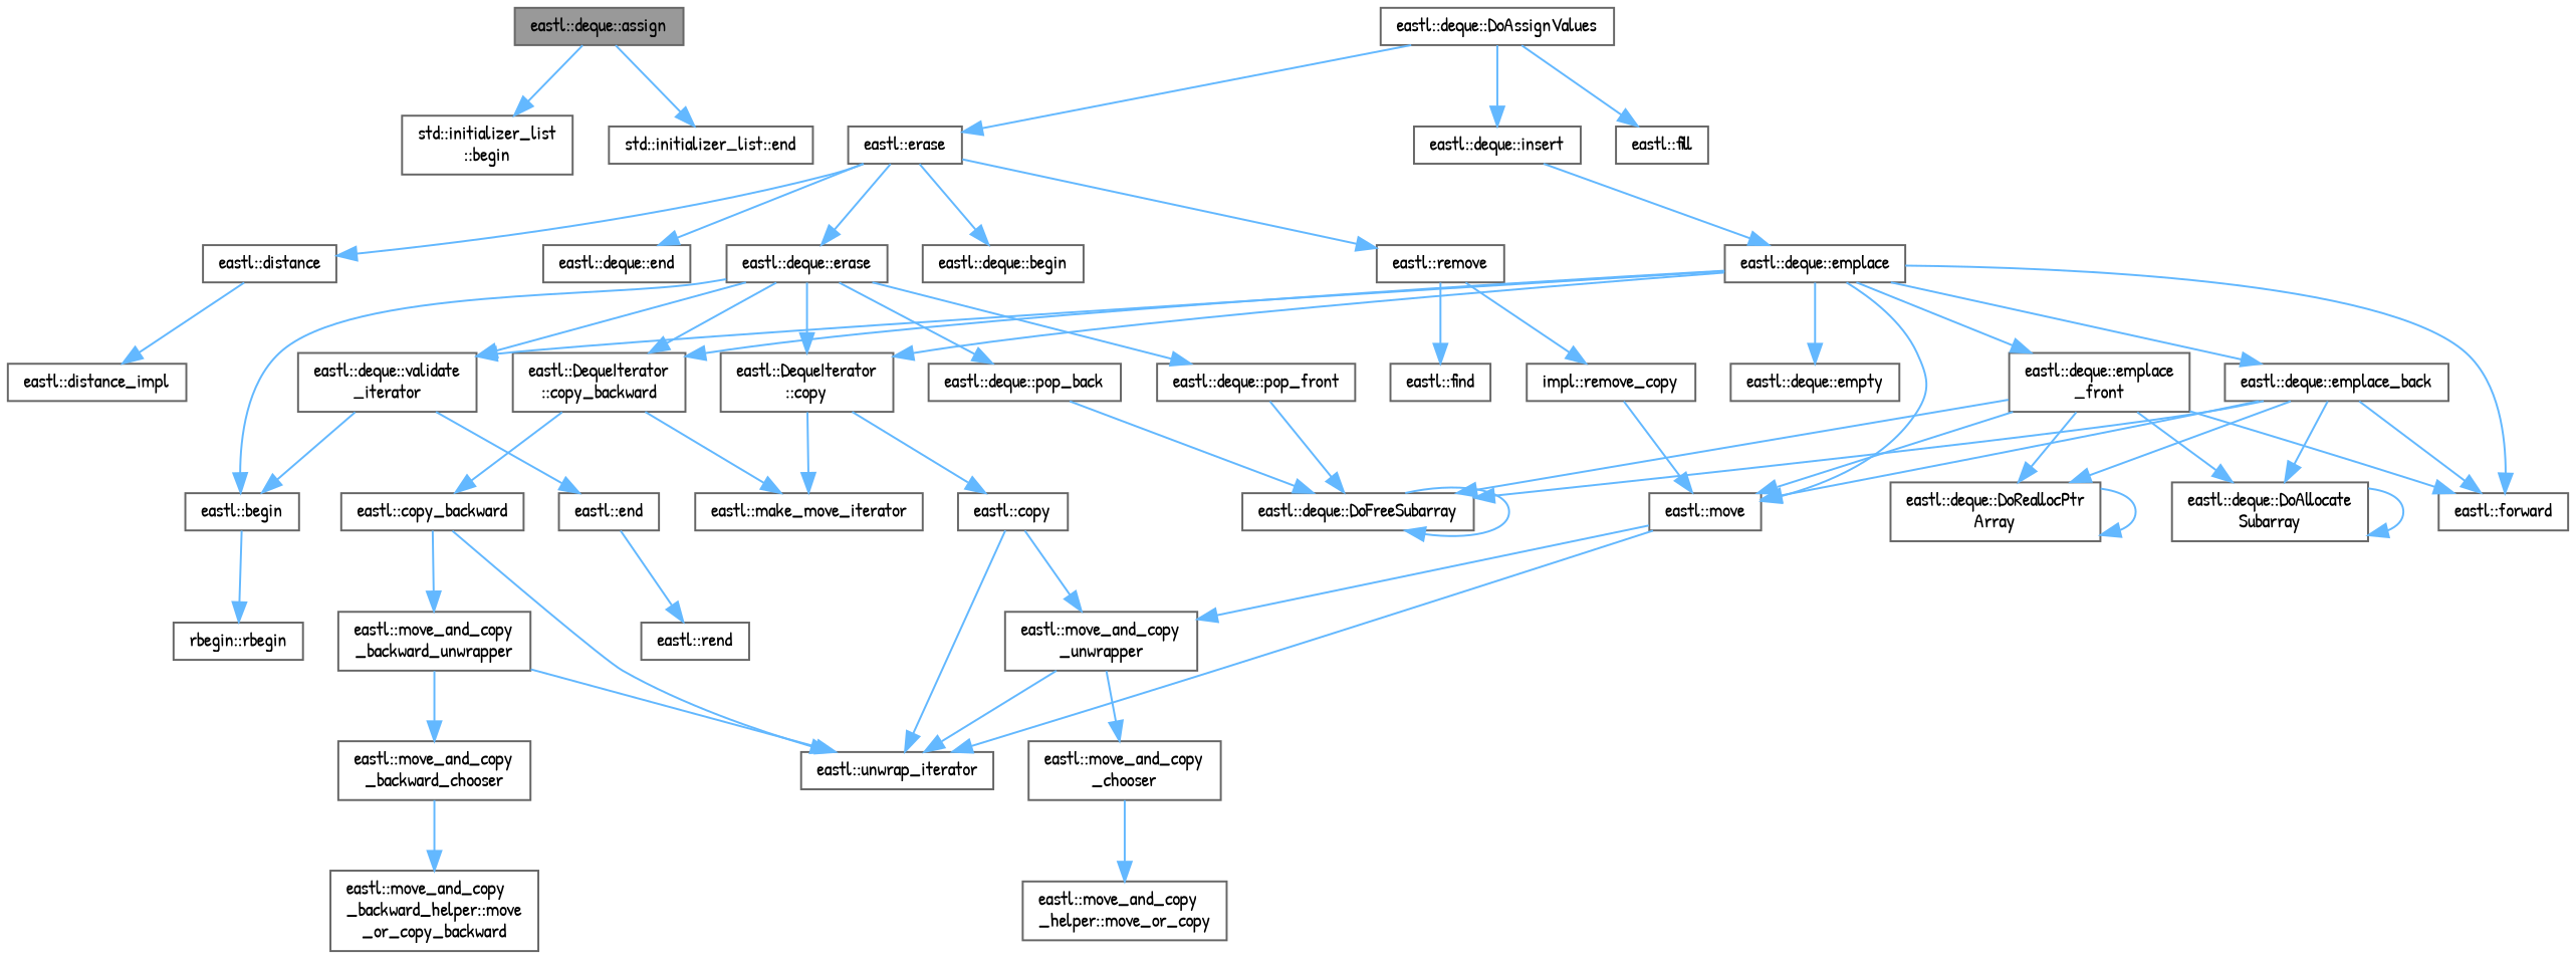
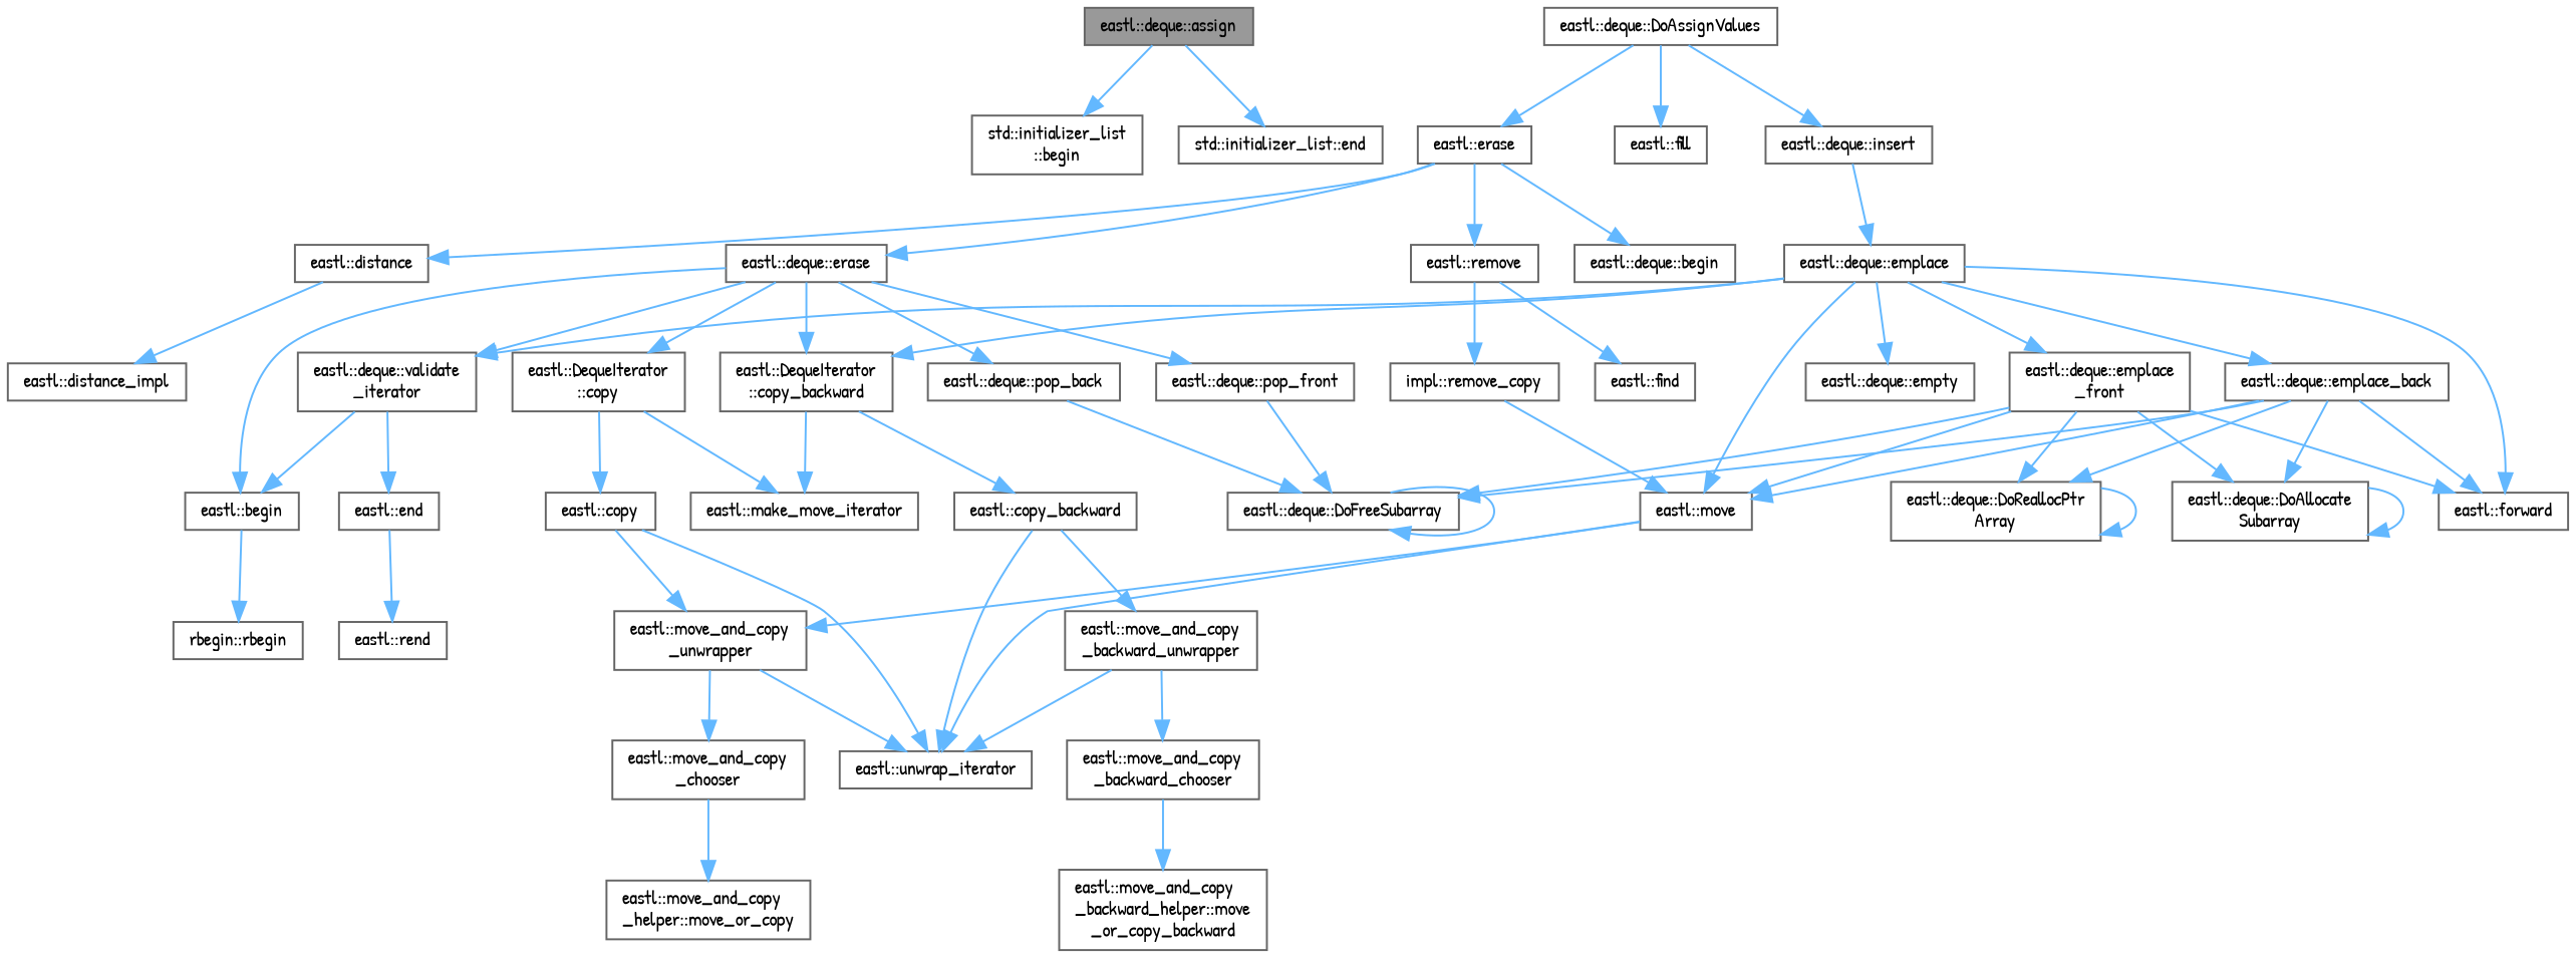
  digraph {
    fontname="Patrick Hand"
    rankdir=TB
    node [color=grey40 fillcolor=white fontname="Patrick Hand" fontsize=10 shape=box style=filled]
    edge [color=steelblue1 fontname="Patrick Hand" fontsize=10 labelfontname=Helvetica labelfontsize=10 style=solid]
    n1 [color=gray40 fillcolor=grey60 fontcolor=black height=0.2 label="eastl::deque::assign" width=0.4]
    n2 [height=0.2 label="std::initializer_list\l::begin" width=0.4]
    n3 [height=0.2 label="std::initializer_list::end" width=0.4]
    n4 [height=0.2 label="eastl::deque::DoAssignValues" width=0.4]
    n5 [height=0.2 label="eastl::erase" width=0.4]
    n6 [height=0.2 label="eastl::fill" width=0.4]
    n7 [height=0.2 label="eastl::deque::insert" width=0.4]
    n8 [height=0.2 label="eastl::deque::begin" width=0.4]
    n9 [height=0.2 label="eastl::distance" width=0.4]
-   n10 [height=0.2 label="eastl::deque::end" width=0.4]
    n11 [height=0.2 label="eastl::deque::erase" width=0.4]
    n12 [height=0.2 label="eastl::remove" width=0.4]
    n13 [height=0.2 label="eastl::deque::emplace" width=0.4]
    n14 [height=0.2 label="eastl::distance_impl" width=0.4]
    n15 [height=0.2 label="eastl::DequeIterator\l::copy" width=0.4]
    n16 [height=0.2 label="eastl::DequeIterator\l::copy_backward" width=0.4]
    n17 [height=0.2 label="eastl::deque::pop_back" width=0.4]
    n18 [height=0.2 label="eastl::deque::pop_front" width=0.4]
    n19 [height=0.2 label="eastl::deque::validate\l_iterator" width=0.4]
    n20 [height=0.2 label="eastl::begin" width=0.4]
    n21 [height=0.2 label="eastl::find" width=0.4]
    n22 [height=0.2 label="impl::remove_copy" width=0.4]
    n23 [height=0.2 label="eastl::copy" width=0.4]
    n24 [height=0.2 label="eastl::make_move_iterator" width=0.4]
    n25 [height=0.2 label="eastl::copy_backward" width=0.4]
    n26 [height=0.2 label="eastl::end" width=0.4]
    n27 [height=0.2 label="eastl::rend" width=0.4]
    n28 [height=0.2 label="eastl::deque::DoFreeSubarray" width=0.4]
    n29 [height=0.2 label="eastl::move_and_copy\l_unwrapper" width=0.4]
    n30 [height=0.2 label="eastl::unwrap_iterator" width=0.4]
    n31 [height=0.2 label="eastl::move_and_copy\l_chooser" width=0.4]
    n32 [height=0.2 label="eastl::move_and_copy\l_helper::move_or_copy" width=0.4]
    n33 [height=0.2 label="eastl::move_and_copy\l_backward_unwrapper" width=0.4]
    n34 [height=0.2 label="eastl::move_and_copy\l_backward_chooser" width=0.4]
    n35 [height=0.2 label="eastl::move_and_copy\l_backward_helper::move\l_or_copy_backward" width=0.4]
    n36 [height=0.2 label="rbegin::rbegin" width=0.4]
    n37 [height=0.2 label="eastl::move" width=0.4]
    n38 [height=0.2 label="eastl::deque::emplace_back" width=0.4]
    n39 [height=0.2 label="eastl::forward" width=0.4]
    n40 [height=0.2 label="eastl::deque::emplace\l_front" width=0.4]
    n41 [height=0.2 label="eastl::deque::empty" width=0.4]
    n42 [height=0.2 label="eastl::deque::DoAllocate\lSubarray" width=0.4]
    n43 [height=0.2 label="eastl::deque::DoReallocPtr\lArray" width=0.4]
    n1 -> n2
    n1 -> n3
    n4 -> n5
    n4 -> n6
    n4 -> n7
    n5 -> n8
    n5 -> n9
-   n5 -> n10
    n5 -> n11
    n5 -> n12
    n7 -> n13
    n9 -> n14
    n11 -> n15
    n11 -> n16
    n11 -> n17
    n11 -> n18
    n11 -> n19
    n11 -> n20
    n12 -> n21
    n12 -> n22
-   n13 -> n15
    n13 -> n16
    n13 -> n19
    n13 -> n37
    n13 -> n38
    n13 -> n39
    n13 -> n40
    n13 -> n41
    n15 -> n23
    n15 -> n24
    n16 -> n24
    n16 -> n25
    n17 -> n28
    n18 -> n28
    n19 -> n20
    n19 -> n26
    n20 -> n36
    n22 -> n37
    n23 -> n29
    n23 -> n30
    n25 -> n30
    n25 -> n33
    n26 -> n27
    n28 -> n28
    n29 -> n30
    n29 -> n31
    n31 -> n32
    n33 -> n30
    n33 -> n34
    n34 -> n35
    n37 -> n29
    n37 -> n30
    n38 -> n28
    n38 -> n37
    n38 -> n39
    n38 -> n42
    n38 -> n43
    n40 -> n28
    n40 -> n37
    n40 -> n39
    n40 -> n42
    n40 -> n43
    n42 -> n42
    n43 -> n43
  }
